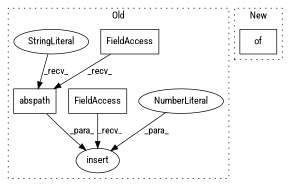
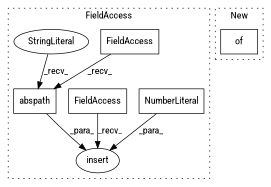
  digraph {
    fontname="Roboto Condensed"
    node [a=32 fontname="Roboto Condensed" shape=box]
    edge [fontname="Roboto Condensed"]
    n1 [l="7,1" label=insert s="936,966" shape=ellipse]
-   n2 [a=34 l=1 label=NumberLiteral s=943 shape=ellipse]
+   n2 [a=34 l=1 label=NumberLiteral s=943]
    n3 [a=22 l=8 label=FieldAccess s=927]
    n4 [l="8,1" label=abspath s="953,965"]
    n5 [a=22 l=7 label=FieldAccess s=945]
    n6 [a=45 l=4 label=StringLiteral s=961 shape=ellipse]
    n7 [l="3,1" label=of s="1903,2126"]
    subgraph cluster_1 {
-     label=Old
+     label=FieldAccess
      style=dotted
      n1
      n2
      n3
      n4
      n5
      n6
    }
    subgraph cluster_2 {
      label=New
      style=dotted
      n7
    }
    n2 -> n1 [label=_para_]
    n3 -> n1 [label=_recv_]
    n4 -> n1 [label=_para_]
    n5 -> n4 [label=_recv_]
    n6 -> n4 [label=_recv_]
  }
